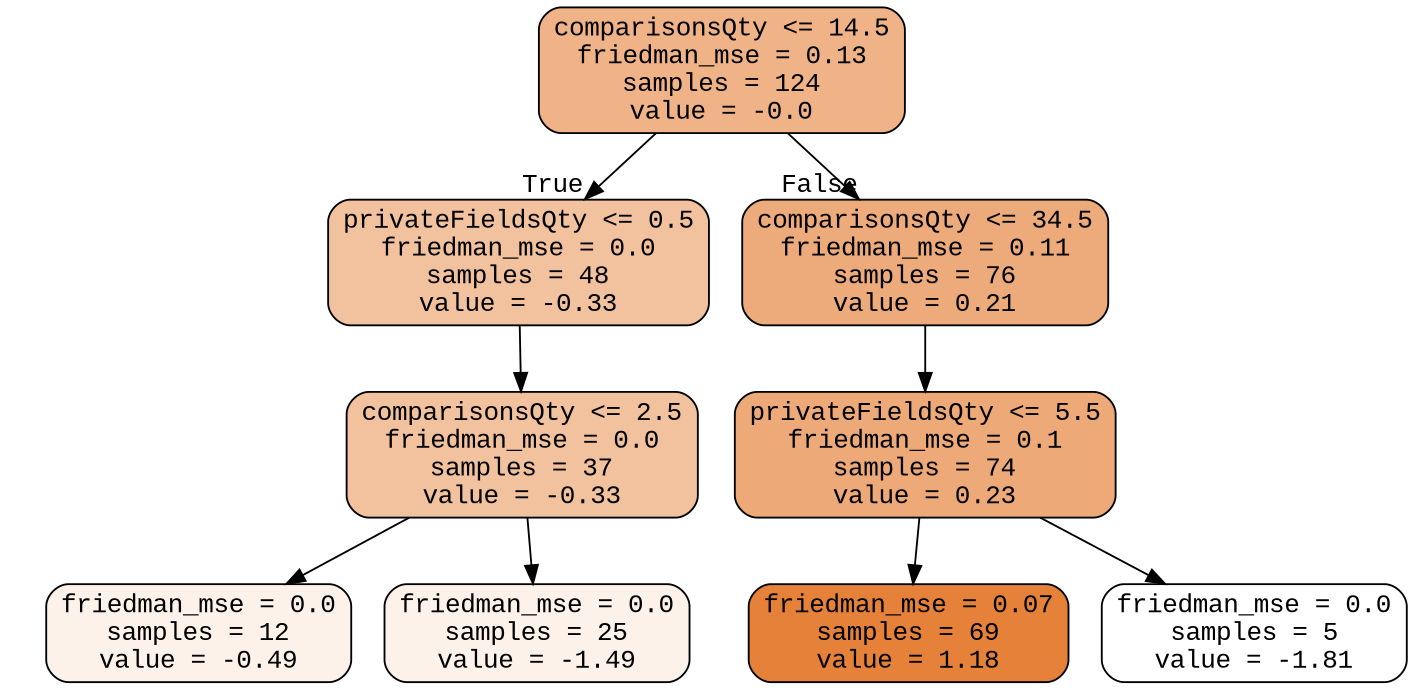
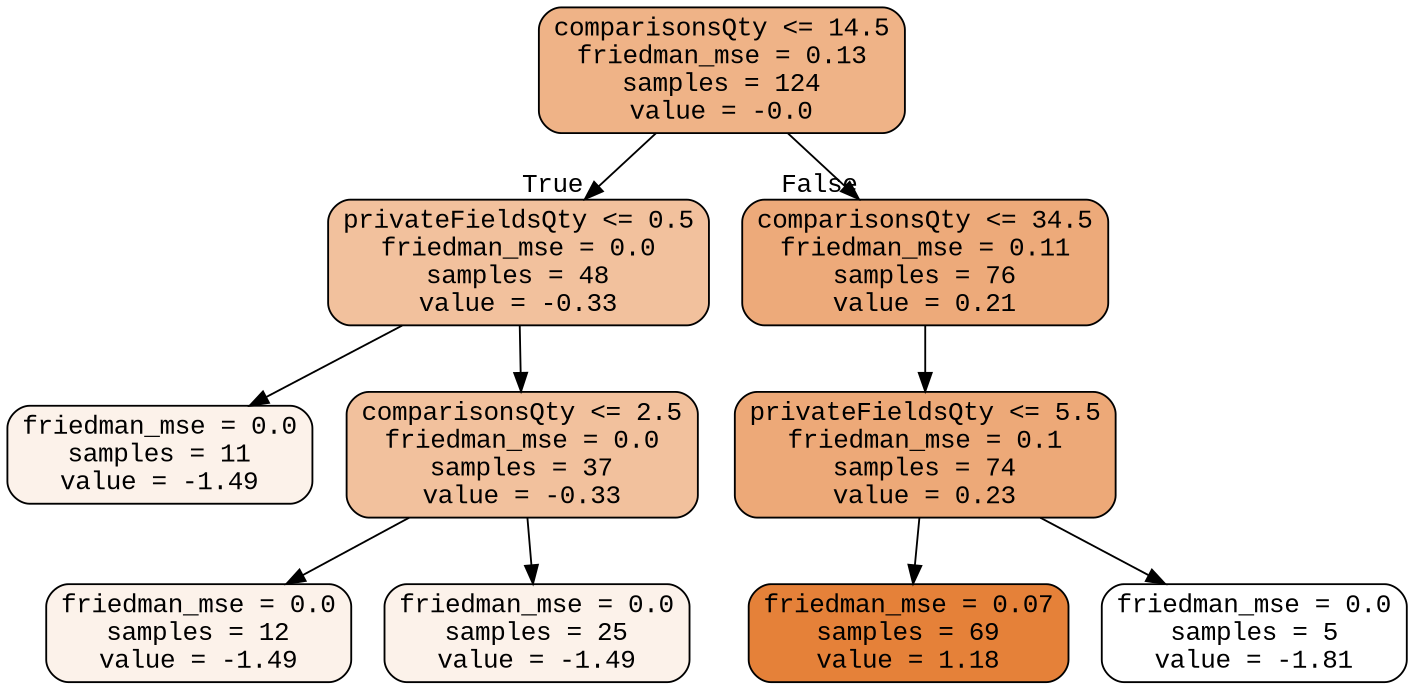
  digraph {
    fontname="Liberation Mono"
    node [color=black fillcolor="#fcf2ea" fontname="Liberation Mono" shape=box style="filled, rounded"]
    edge [fontname="Liberation Mono"]
    n1 [fillcolor="#efb387" label="comparisonsQty <= 14.5\nfriedman_mse = 0.13\nsamples = 124\nvalue = -0.0"]
    n2 [fillcolor="#f2c19d" label="privateFieldsQty <= 0.5\nfriedman_mse = 0.0\nsamples = 48\nvalue = -0.33"]
    n3 [fillcolor="#edaa7a" label="comparisonsQty <= 34.5\nfriedman_mse = 0.11\nsamples = 76\nvalue = 0.21"]
+   n4 [label="friedman_mse = 0.0\nsamples = 11\nvalue = -1.49"]
    n5 [fillcolor="#f2c19d" label="comparisonsQty <= 2.5\nfriedman_mse = 0.0\nsamples = 37\nvalue = -0.33"]
    n6 [fillcolor="#eda978" label="privateFieldsQty <= 5.5\nfriedman_mse = 0.1\nsamples = 74\nvalue = 0.23"]
-   n7 [label="friedman_mse = 0.0\nsamples = 12\nvalue = -0.49"]
+   n7 [label="friedman_mse = 0.0\nsamples = 12\nvalue = -1.49"]
    n8 [label="friedman_mse = 0.0\nsamples = 25\nvalue = -1.49"]
    n9 [fillcolor="#e58139" label="friedman_mse = 0.07\nsamples = 69\nvalue = 1.18"]
    n10 [fillcolor="#ffffff" label="friedman_mse = 0.0\nsamples = 5\nvalue = -1.81"]
    n1 -> n2 [headlabel=True labelangle=45 labeldistance=2.5]
    n1 -> n3 [headlabel=False labelangle=-45 labeldistance=2.5]
+   n2 -> n4
    n2 -> n5
    n3 -> n6
    n5 -> n7
    n5 -> n8
    n6 -> n9
    n6 -> n10
  }
